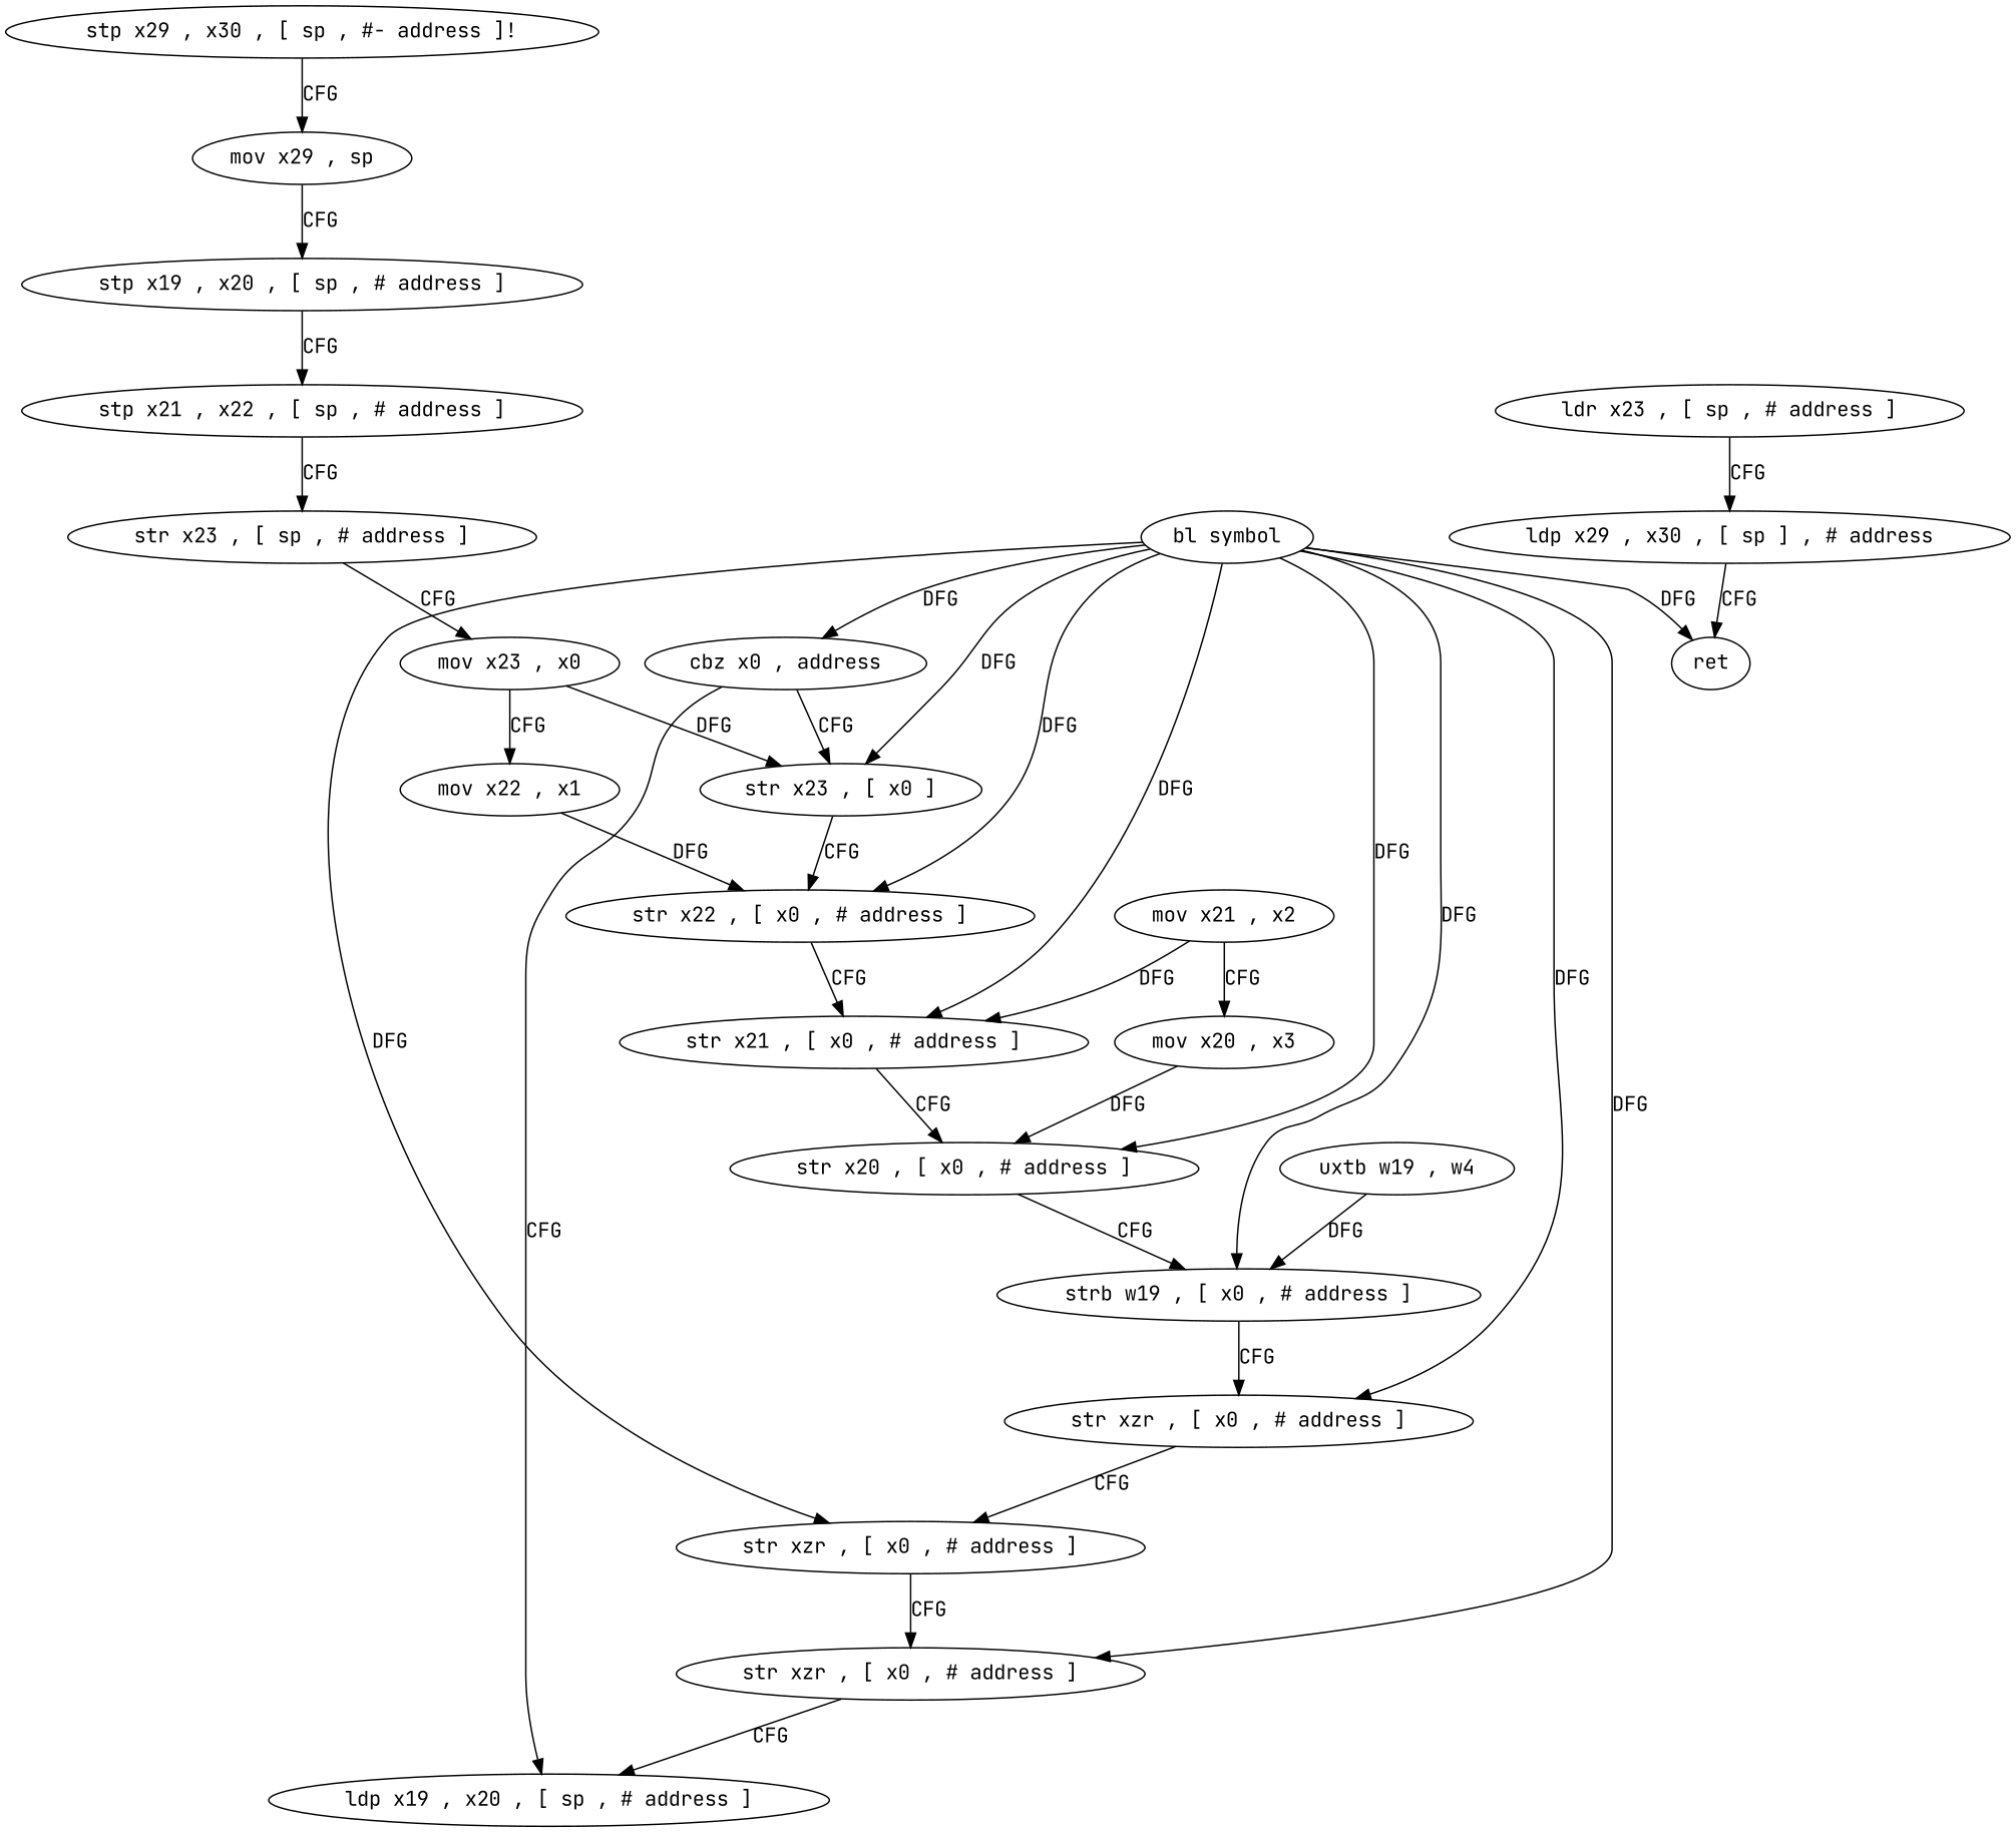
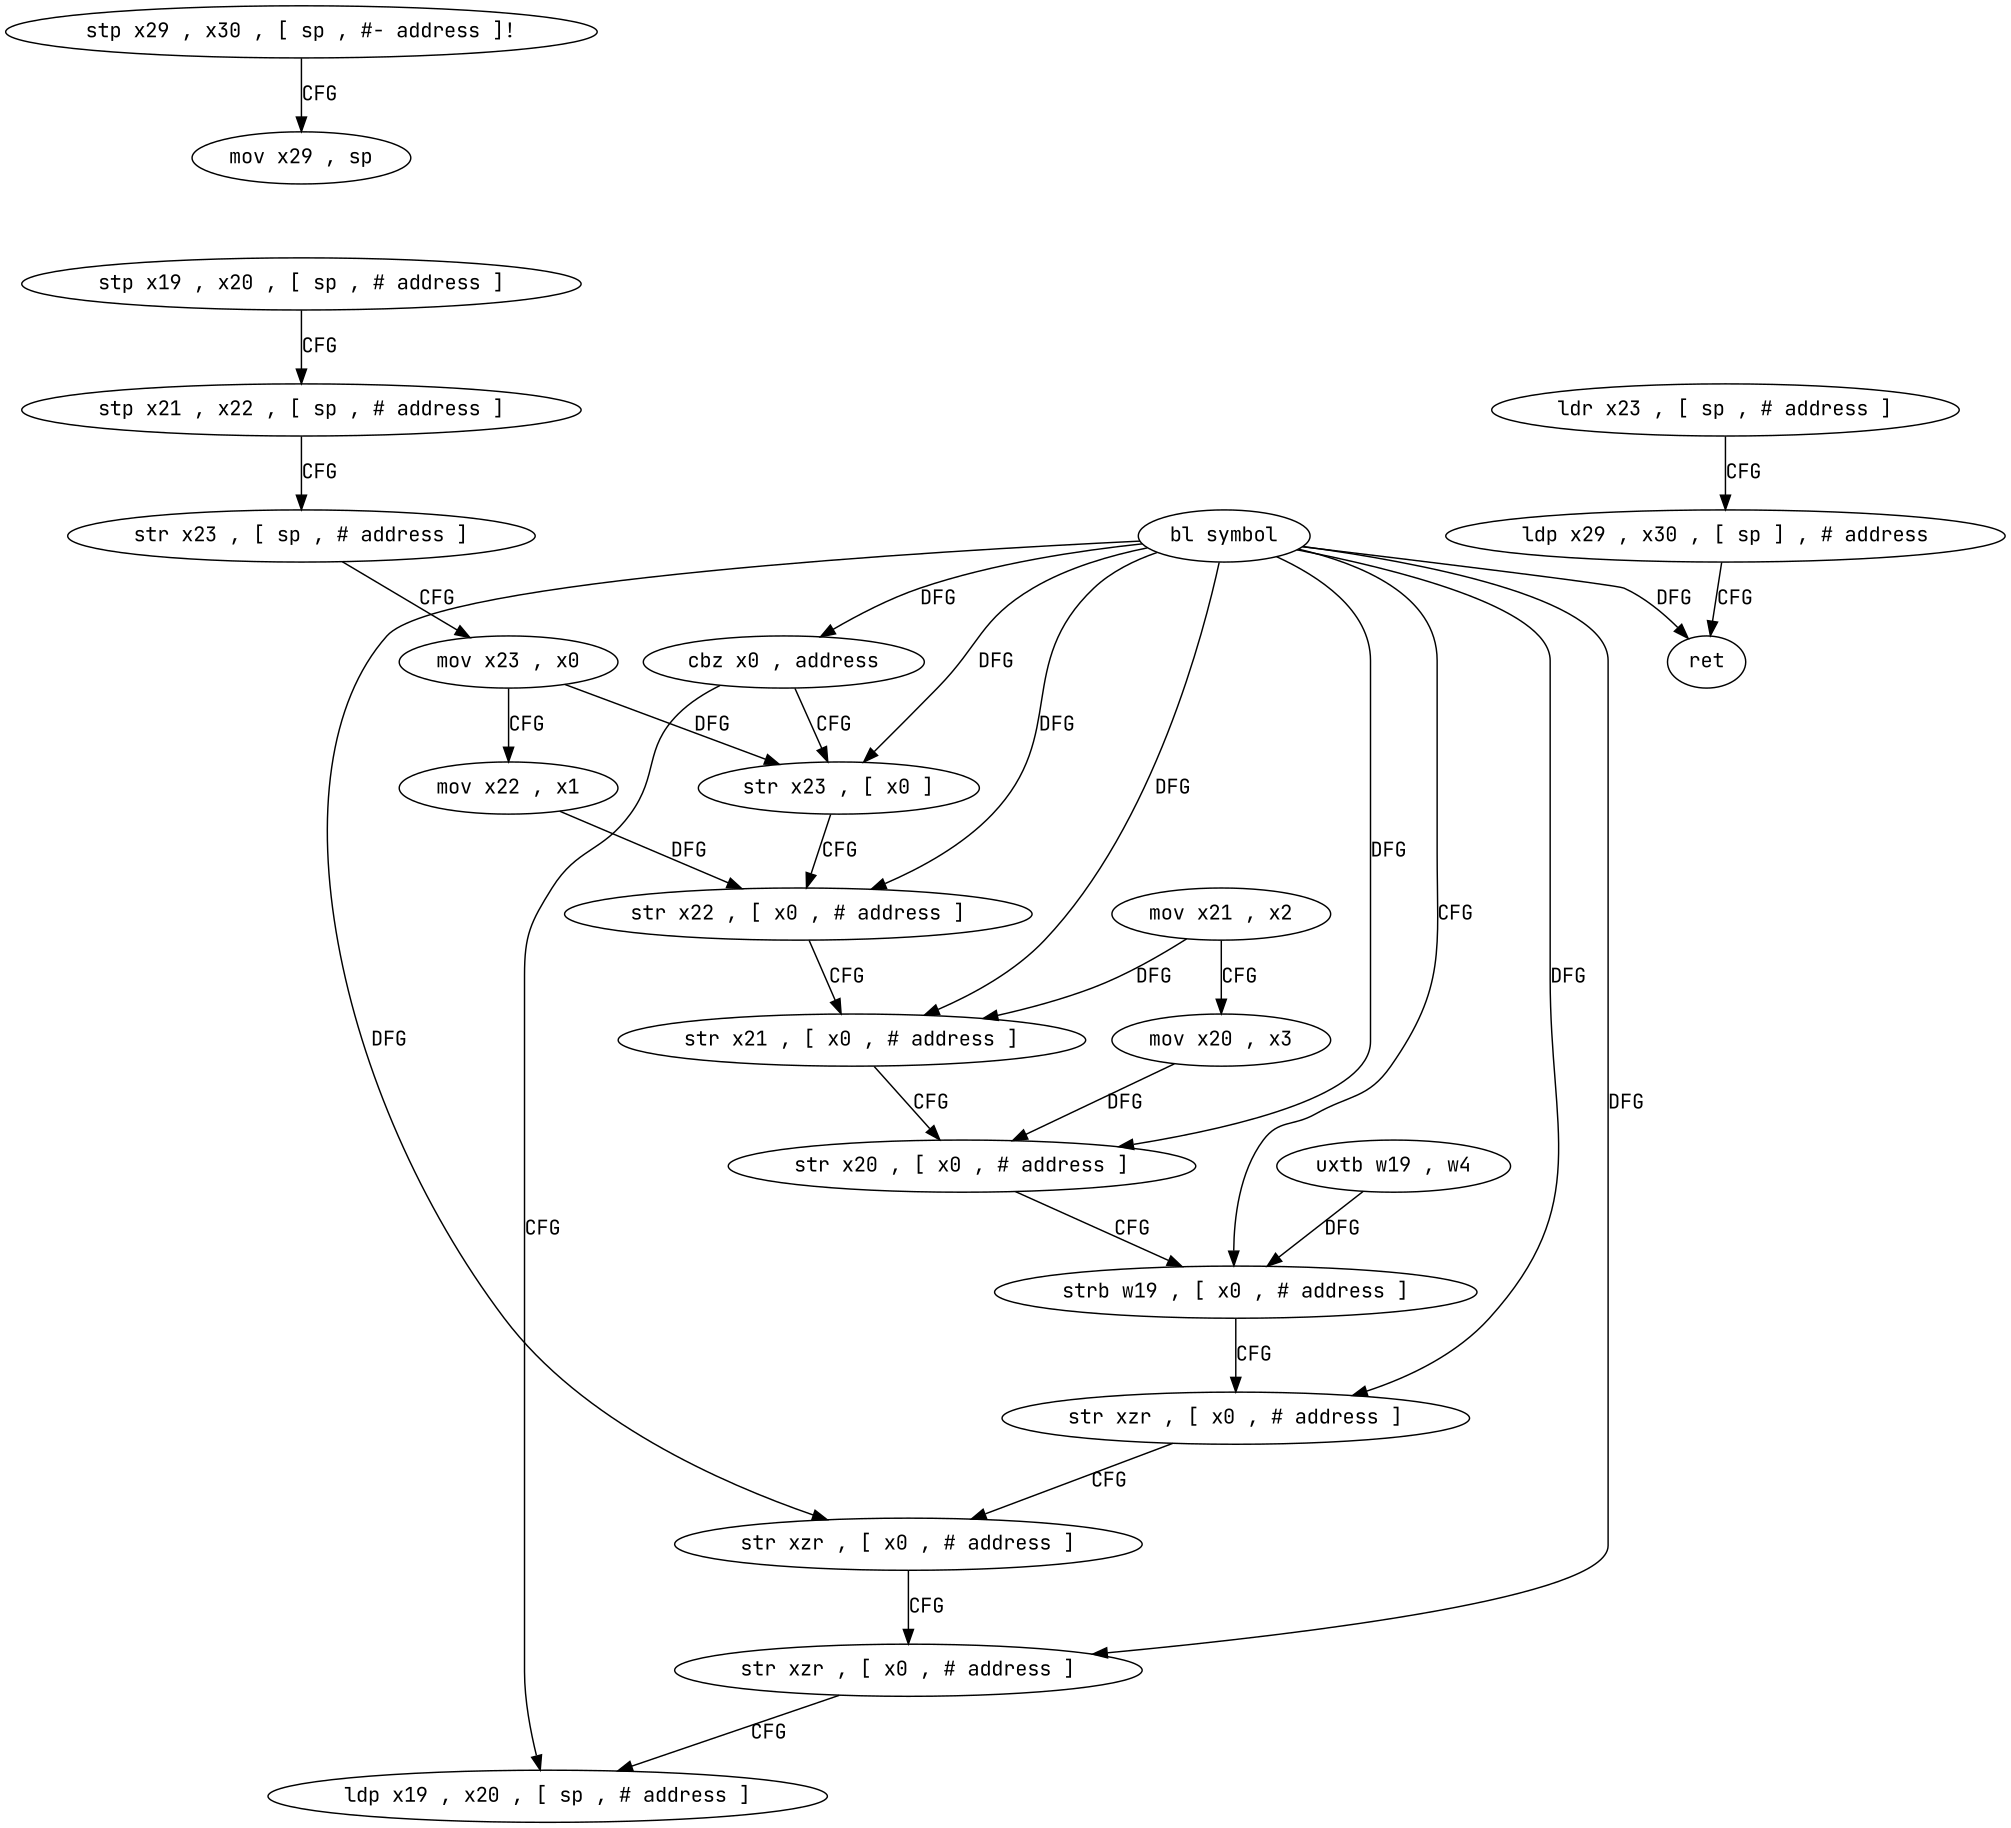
  digraph {
    fontname="JetBrains Mono"
    node [fontname="JetBrains Mono"]
    edge [fontname="JetBrains Mono"]
    n1 [label="stp x29 , x30 , [ sp , #- address ]!"]
    n2 [label="mov x29 , sp"]
    n3 [label="stp x19 , x20 , [ sp , # address ]"]
    n4 [label="stp x21 , x22 , [ sp , # address ]"]
    n5 [label="str x23 , [ sp , # address ]"]
    n6 [label="mov x23 , x0"]
    n7 [label="mov x22 , x1"]
    n8 [label="str x23 , [ x0 ]"]
    n9 [label="str x22 , [ x0 , # address ]"]
    n10 [label="mov x21 , x2"]
    n11 [label="mov x20 , x3"]
    n12 [label="str x21 , [ x0 , # address ]"]
    n13 [label="str x20 , [ x0 , # address ]"]
    n14 [label="uxtb w19 , w4"]
    n15 [label="strb w19 , [ x0 , # address ]"]
    n16 [label="str xzr , [ x0 , # address ]"]
    n17 [label="bl symbol"]
    n18 [label="cbz x0 , address"]
    n19 [label=ret]
    n20 [label="str xzr , [ x0 , # address ]"]
    n21 [label="str xzr , [ x0 , # address ]"]
    n22 [label="ldp x19 , x20 , [ sp , # address ]"]
    n23 [label="ldr x23 , [ sp , # address ]"]
    n24 [label="ldp x29 , x30 , [ sp ] , # address"]
    n1 -> n2 [label=CFG]
-   n2 -> n3 [label=CFG]
    n3 -> n4 [label=CFG]
    n4 -> n5 [label=CFG]
    n5 -> n6 [label=CFG]
    n6 -> n7 [label=CFG]
    n6 -> n8 [label=DFG]
    n7 -> n9 [label=DFG]
    n8 -> n9 [label=CFG]
    n9 -> n12 [label=CFG]
    n10 -> n11 [label=CFG]
    n10 -> n12 [label=DFG]
    n11 -> n13 [label=DFG]
    n12 -> n13 [label=CFG]
    n13 -> n15 [label=CFG]
    n14 -> n15 [label=DFG]
    n15 -> n16 [label=CFG]
    n16 -> n20 [label=CFG]
    n17 -> n8 [label=DFG]
    n17 -> n9 [label=DFG]
    n17 -> n12 [label=DFG]
    n17 -> n13 [label=DFG]
-   n17 -> n15 [label=DFG]
+   n17 -> n15 [label=CFG]
    n17 -> n16 [label=DFG]
    n17 -> n18 [label=DFG]
    n17 -> n19 [label=DFG]
    n17 -> n20 [label=DFG]
    n17 -> n21 [label=DFG]
    n18 -> n8 [label=CFG]
    n18 -> n22 [label=CFG]
    n20 -> n21 [label=CFG]
    n21 -> n22 [label=CFG]
    n23 -> n24 [label=CFG]
    n24 -> n19 [label=CFG]
  }
